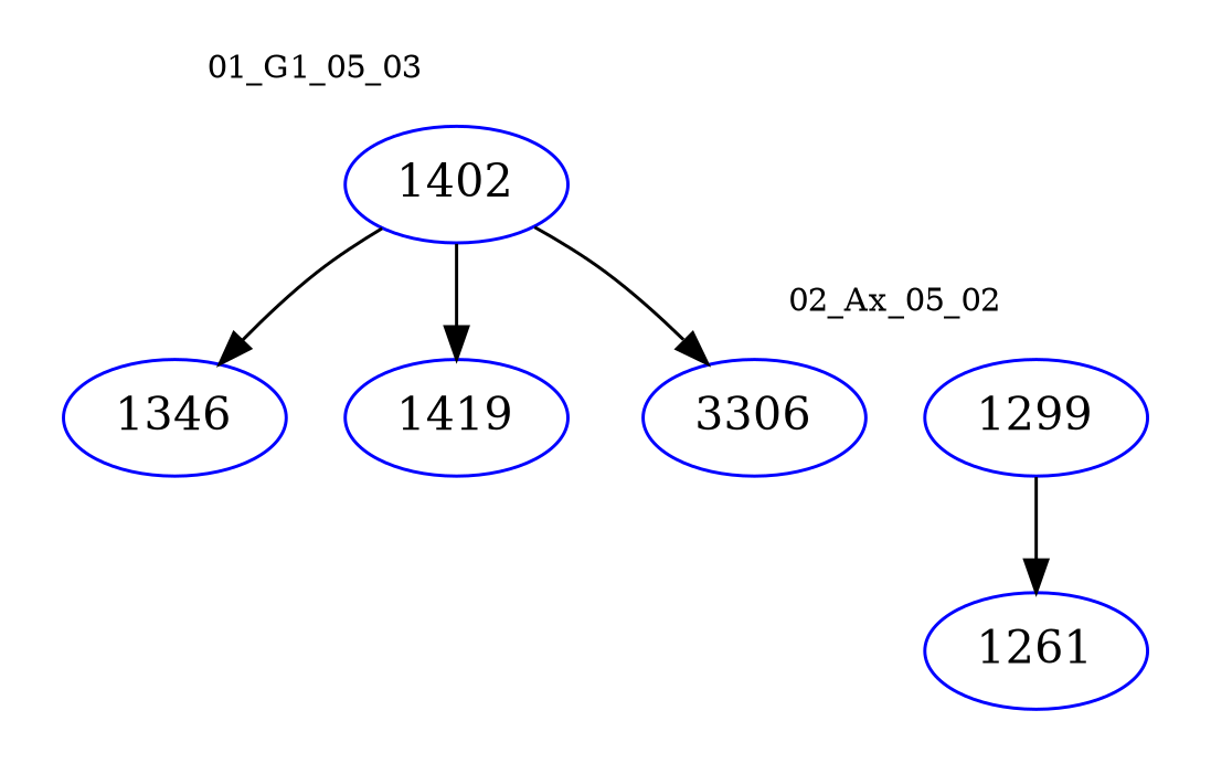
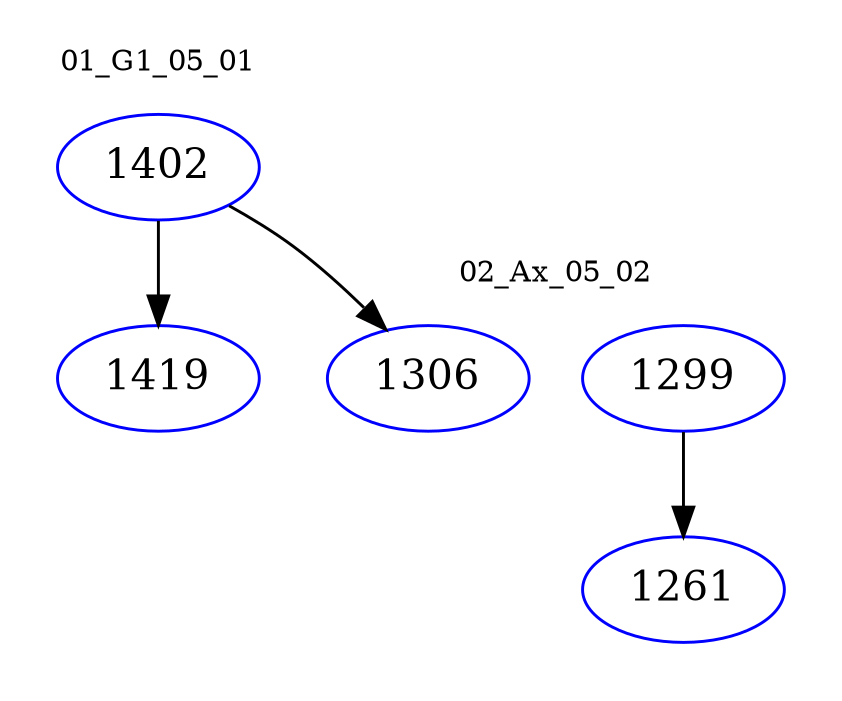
  digraph {
    node [color=blue]
    edge [color=black]
    n1 [label=1299]
    n2 [label=1261]
-   n3 [label=3306]
+   n3 [label=1306]
    n4 [label=1402]
-   n5 [label=1346]
    n6 [label=1419]
    subgraph cluster_1 {
      color=white
      fontsize=10
      label="02_Ax_05_02"
      n1
      n2
      n3
    }
    subgraph cluster_2 {
      color=white
      fontsize=10
-     label="01_G1_05_03"
+     label="01_G1_05_01"
      n4
-     n5
      n6
    }
    n1 -> n2
    n4 -> n3
-   n4 -> n5
    n4 -> n6
  }
